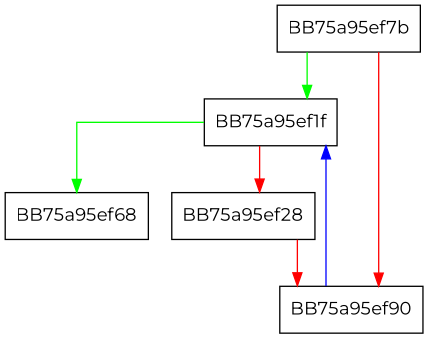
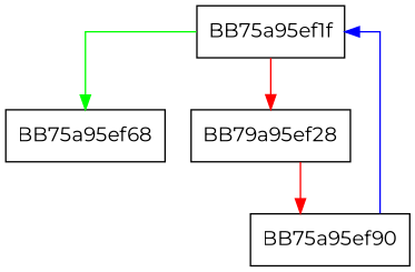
  digraph {
    fontname=Montserrat
    splines=ortho
    node [fontname=Montserrat shape=box]
    edge [color=red fontname=Montserrat]
-   BB75a95ef7b
    BB75a95ef1f
    BB75a95ef90
    BB75a95ef68
-   BB75a95ef28
-   BB75a95ef7b -> BB75a95ef1f [color=green]
-   BB75a95ef7b -> BB75a95ef90
+   BB75a95ef28 [label=BB79a95ef28]
    BB75a95ef1f -> BB75a95ef68 [color=green]
    BB75a95ef1f -> BB75a95ef28
    BB75a95ef90 -> BB75a95ef1f [color=blue]
    BB75a95ef28 -> BB75a95ef90
  }
